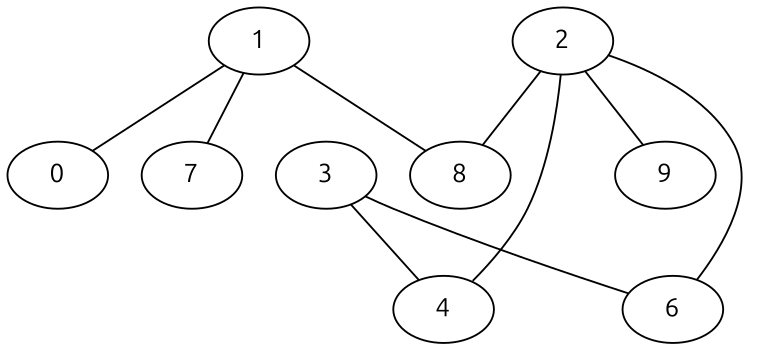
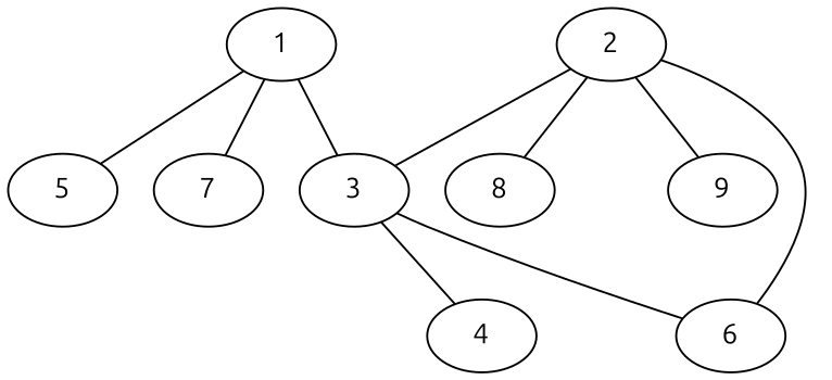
  graph {
    fontname=Ubuntu
    node [fontname=Ubuntu]
    edge [fontname=Ubuntu]
    1
    7
    3
-   5 [label=0]
+   5
    2
    8
    9
    6
    4
    1 -- 7
-   1 -- 8
+   1 -- 3
    1 -- 5
    3 -- 6
    3 -- 4
-   2 -- 4
+   2 -- 3
    2 -- 8
    2 -- 9
    2 -- 6
  }
